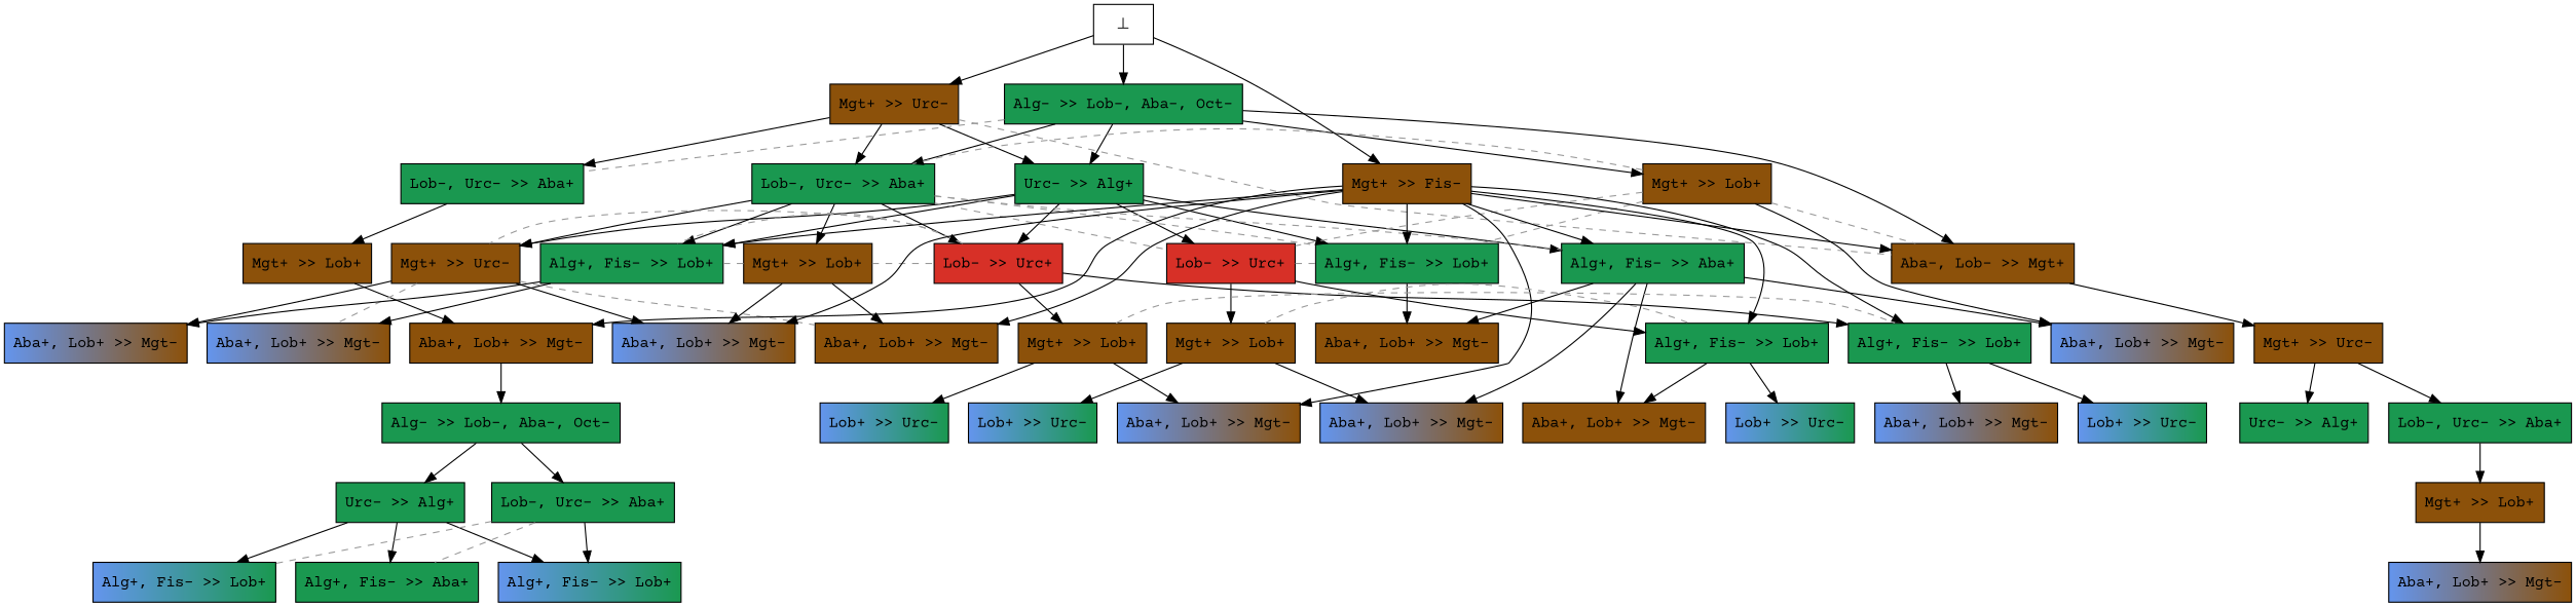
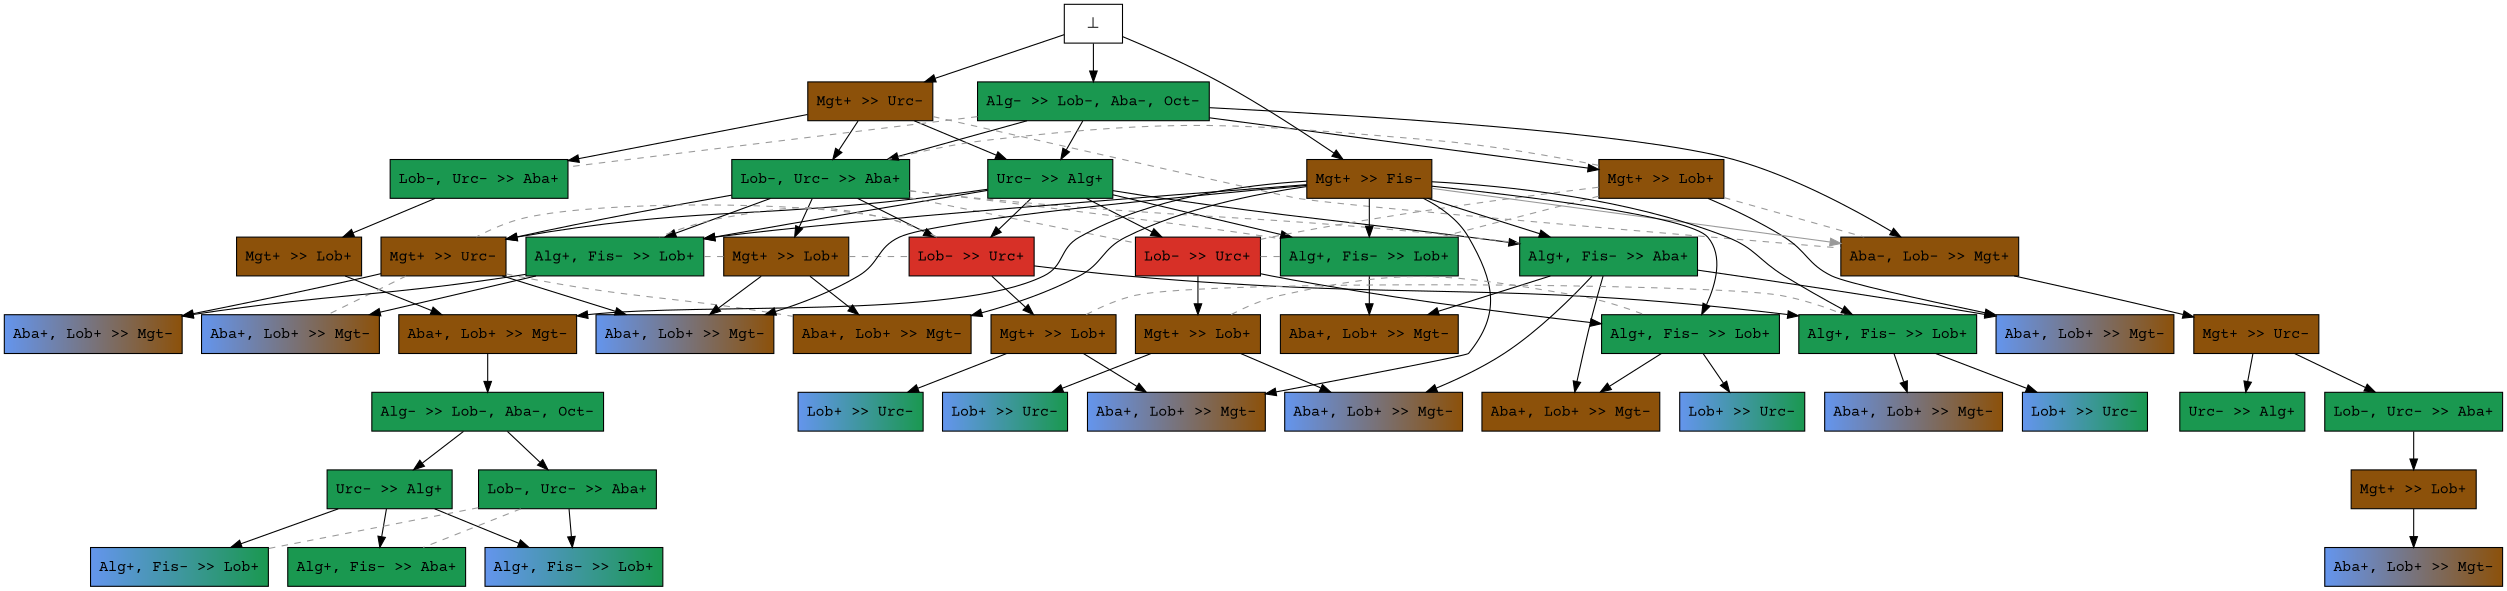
  digraph {
    fontname="Courier Prime"
    node [color=black fillcolor="#8c510a:#8c510a" shape=box style=filled fontname="Courier Prime"]
    edge [fontname="Courier Prime"]
    n1 [label="Mgt+ >> Urc-"]
    n2 [fillcolor="#1a9850:#1a9850" label="Lob-, Urc- >> Aba+"]
    n3 [fillcolor="#1a9850:#1a9850" label="Urc- >> Alg+"]
    n4 [fillcolor="#1a9850:#1a9850" label="Lob-, Urc- >> Aba+"]
    n5 [label="Aba-, Lob- >> Mgt+"]
    n6 [label="Mgt+ >> Lob+"]
    n7 [fillcolor="#1a9850:#1a9850" label="Alg- >> Lob-, Aba-, Oct-"]
    n8 [label="Mgt+ >> Lob+"]
    n9 [fillcolor="#d73027:#d73027" label="Lob- >> Urc+"]
    n10 [fillcolor="#1a9850:#1a9850" label="Alg+, Fis- >> Lob+"]
    n11 [fillcolor="cornflowerblue:#8c510a" label="Aba+, Lob+ >> Mgt-"]
    n12 [fillcolor="#1a9850:#1a9850" label="Alg+, Fis- >> Aba+"]
    n13 [fillcolor="#d73027:#d73027" label="Lob- >> Urc+"]
    n14 [label="Mgt+ >> Urc-"]
    n15 [fillcolor="#1a9850:#1a9850" label="Alg+, Fis- >> Lob+"]
    n16 [label="Mgt+ >> Lob+"]
    n17 [label="Aba+, Lob+ >> Mgt-"]
    n18 [label="Mgt+ >> Urc-"]
    n19 [label="Mgt+ >> Fis-"]
    n20 [fillcolor="#1a9850:#1a9850" label="Alg+, Fis- >> Lob+"]
    n21 [label="Aba+, Lob+ >> Mgt-"]
    n22 [fillcolor="#1a9850:#1a9850" label="Alg+, Fis- >> Lob+"]
    n23 [fillcolor="cornflowerblue:#8c510a" label="Aba+, Lob+ >> Mgt-"]
    n24 [fillcolor="cornflowerblue:#8c510a" label="Aba+, Lob+ >> Mgt-"]
    n25 [label="Mgt+ >> Lob+"]
    n26 [fillcolor="#1a9850:#1a9850" label="Urc- >> Alg+"]
    n27 [fillcolor="#1a9850:#1a9850" label="Lob-, Urc- >> Aba+"]
    n28 [label="Aba+, Lob+ >> Mgt-"]
    n29 [label="Aba+, Lob+ >> Mgt-"]
    n30 [fillcolor="cornflowerblue:#8c510a" label="Aba+, Lob+ >> Mgt-"]
    n31 [label="Mgt+ >> Lob+"]
    n32 [fillcolor="cornflowerblue:#8c510a" label="Aba+, Lob+ >> Mgt-"]
    n33 [fillcolor="cornflowerblue:#8c510a" label="Aba+, Lob+ >> Mgt-"]
    n34 [fillcolor="cornflowerblue:#1a9850" label="Lob+ >> Urc-"]
    n35 [label="Mgt+ >> Lob+"]
    n36 [fillcolor="#1a9850:#1a9850" label="Alg- >> Lob-, Aba-, Oct-"]
    n37 [fillcolor="cornflowerblue:#1a9850" label="Lob+ >> Urc-"]
    n38 [fillcolor="cornflowerblue:#1a9850" label="Lob+ >> Urc-"]
    n39 [fillcolor="cornflowerblue:#8c510a" label="Aba+, Lob+ >> Mgt-"]
    n40 [fillcolor="#1a9850:#1a9850" label="Urc- >> Alg+"]
    n41 [fillcolor="#1a9850:#1a9850" label="Lob-, Urc- >> Aba+"]
    n42 [fillcolor="cornflowerblue:#8c510a" label="Aba+, Lob+ >> Mgt-"]
    n43 [fillcolor="cornflowerblue:#1a9850" label="Lob+ >> Urc-"]
    n44 [fillcolor="#1a9850:#1a9850" label="Alg+, Fis- >> Aba+"]
    n45 [fillcolor="cornflowerblue:#1a9850" label="Alg+, Fis- >> Lob+"]
    n46 [fillcolor="cornflowerblue:#1a9850" label="Alg+, Fis- >> Lob+"]
    n47 [fillcolor=white label="⊥" color=""]
    n1 -> n2
    n1 -> n3
    n1 -> n4
    n1 -> n5 [arrowhead=none color=gray60 constraint=false style=dashed]
    n2 -> n6
    n3 -> n9
    n3 -> n10
    n3 -> n12
    n3 -> n13
    n3 -> n14
    n3 -> n15
    n4 -> n9 [arrowhead=none color=gray60 constraint=false style=dashed]
    n4 -> n10 [arrowhead=none color=gray60 constraint=false style=dashed]
    n4 -> n12 [arrowhead=none color=gray60 constraint=false style=dashed]
    n4 -> n13
    n4 -> n14
    n4 -> n15
    n4 -> n16
    n5 -> n18
    n6 -> n17
    n7 -> n2 [arrowhead=none color=gray60 constraint=false style=dashed]
    n7 -> n3
    n7 -> n4
    n7 -> n5
    n7 -> n8
    n8 -> n4 [arrowhead=none color=gray60 constraint=false style=dashed]
    n8 -> n5 [arrowhead=none color=gray60 constraint=false style=dashed]
    n8 -> n9 [arrowhead=none color=gray60 constraint=false style=dashed]
    n8 -> n10 [arrowhead=none color=gray60 constraint=false style=dashed]
    n8 -> n11
    n9 -> n10 [arrowhead=none color=gray60 constraint=false style=dashed]
    n9 -> n20
    n9 -> n25
    n10 -> n28
    n12 -> n11
    n12 -> n28
    n12 -> n29
    n12 -> n30
    n13 -> n14 [arrowhead=none color=gray60 constraint=false style=dashed]
    n13 -> n15 [arrowhead=none color=gray60 constraint=false style=dashed]
    n13 -> n22
    n13 -> n31
    n14 -> n21 [arrowhead=none color=gray60 constraint=false style=dashed]
    n14 -> n23
    n14 -> n32
    n14 -> n33 [arrowhead=none color=gray60 constraint=false style=dashed]
    n15 -> n32
    n15 -> n33
    n16 -> n13 [arrowhead=none color=gray60 constraint=false style=dashed]
    n16 -> n15 [arrowhead=none color=gray60 constraint=false style=dashed]
    n16 -> n21
    n16 -> n23
    n17 -> n36
    n18 -> n26
    n18 -> n27
-   n19 -> n5
+   n19 -> n5 [color=gray60]
    n19 -> n10
    n19 -> n12
    n19 -> n15
    n19 -> n17
    n19 -> n20
    n19 -> n21
    n19 -> n22
    n19 -> n23
    n19 -> n24
    n20 -> n29
    n20 -> n37
    n22 -> n42
    n22 -> n43
    n25 -> n20 [arrowhead=none color=gray60 constraint=false style=dashed]
    n25 -> n30
    n25 -> n34
    n27 -> n35
    n31 -> n22 [arrowhead=none color=gray60 constraint=false style=dashed]
    n31 -> n24
    n31 -> n38
    n35 -> n39
    n36 -> n40
    n36 -> n41
    n40 -> n44
    n40 -> n45
    n40 -> n46
    n41 -> n44 [arrowhead=none color=gray60 constraint=false style=dashed]
    n41 -> n45
    n41 -> n46 [arrowhead=none color=gray60 constraint=false style=dashed]
    n47 -> n1
    n47 -> n7
    n47 -> n19
  }
